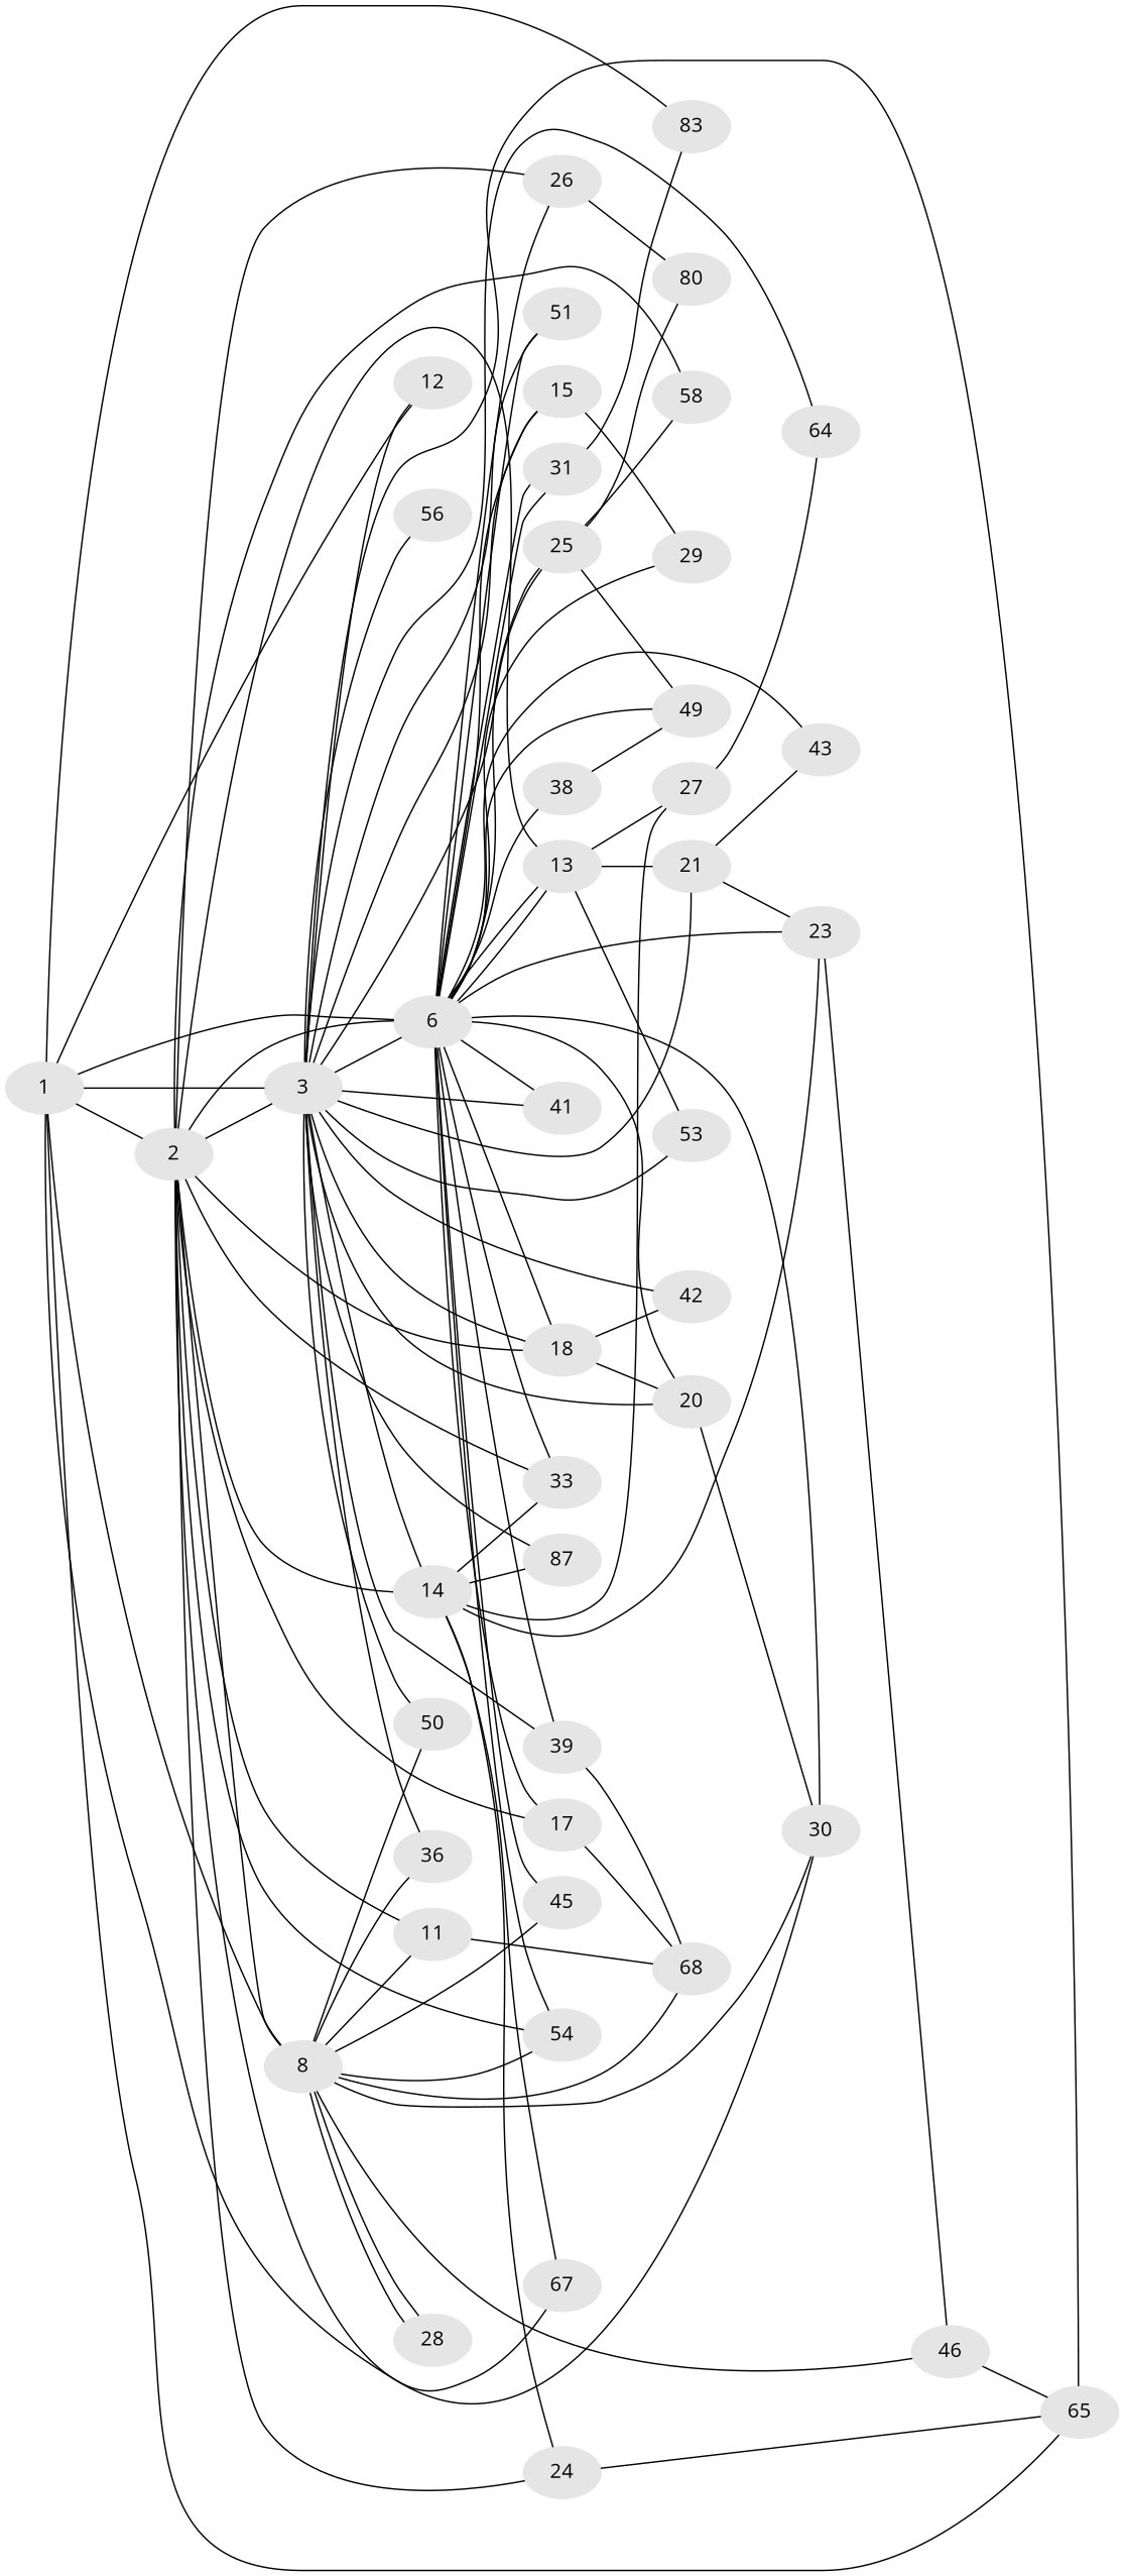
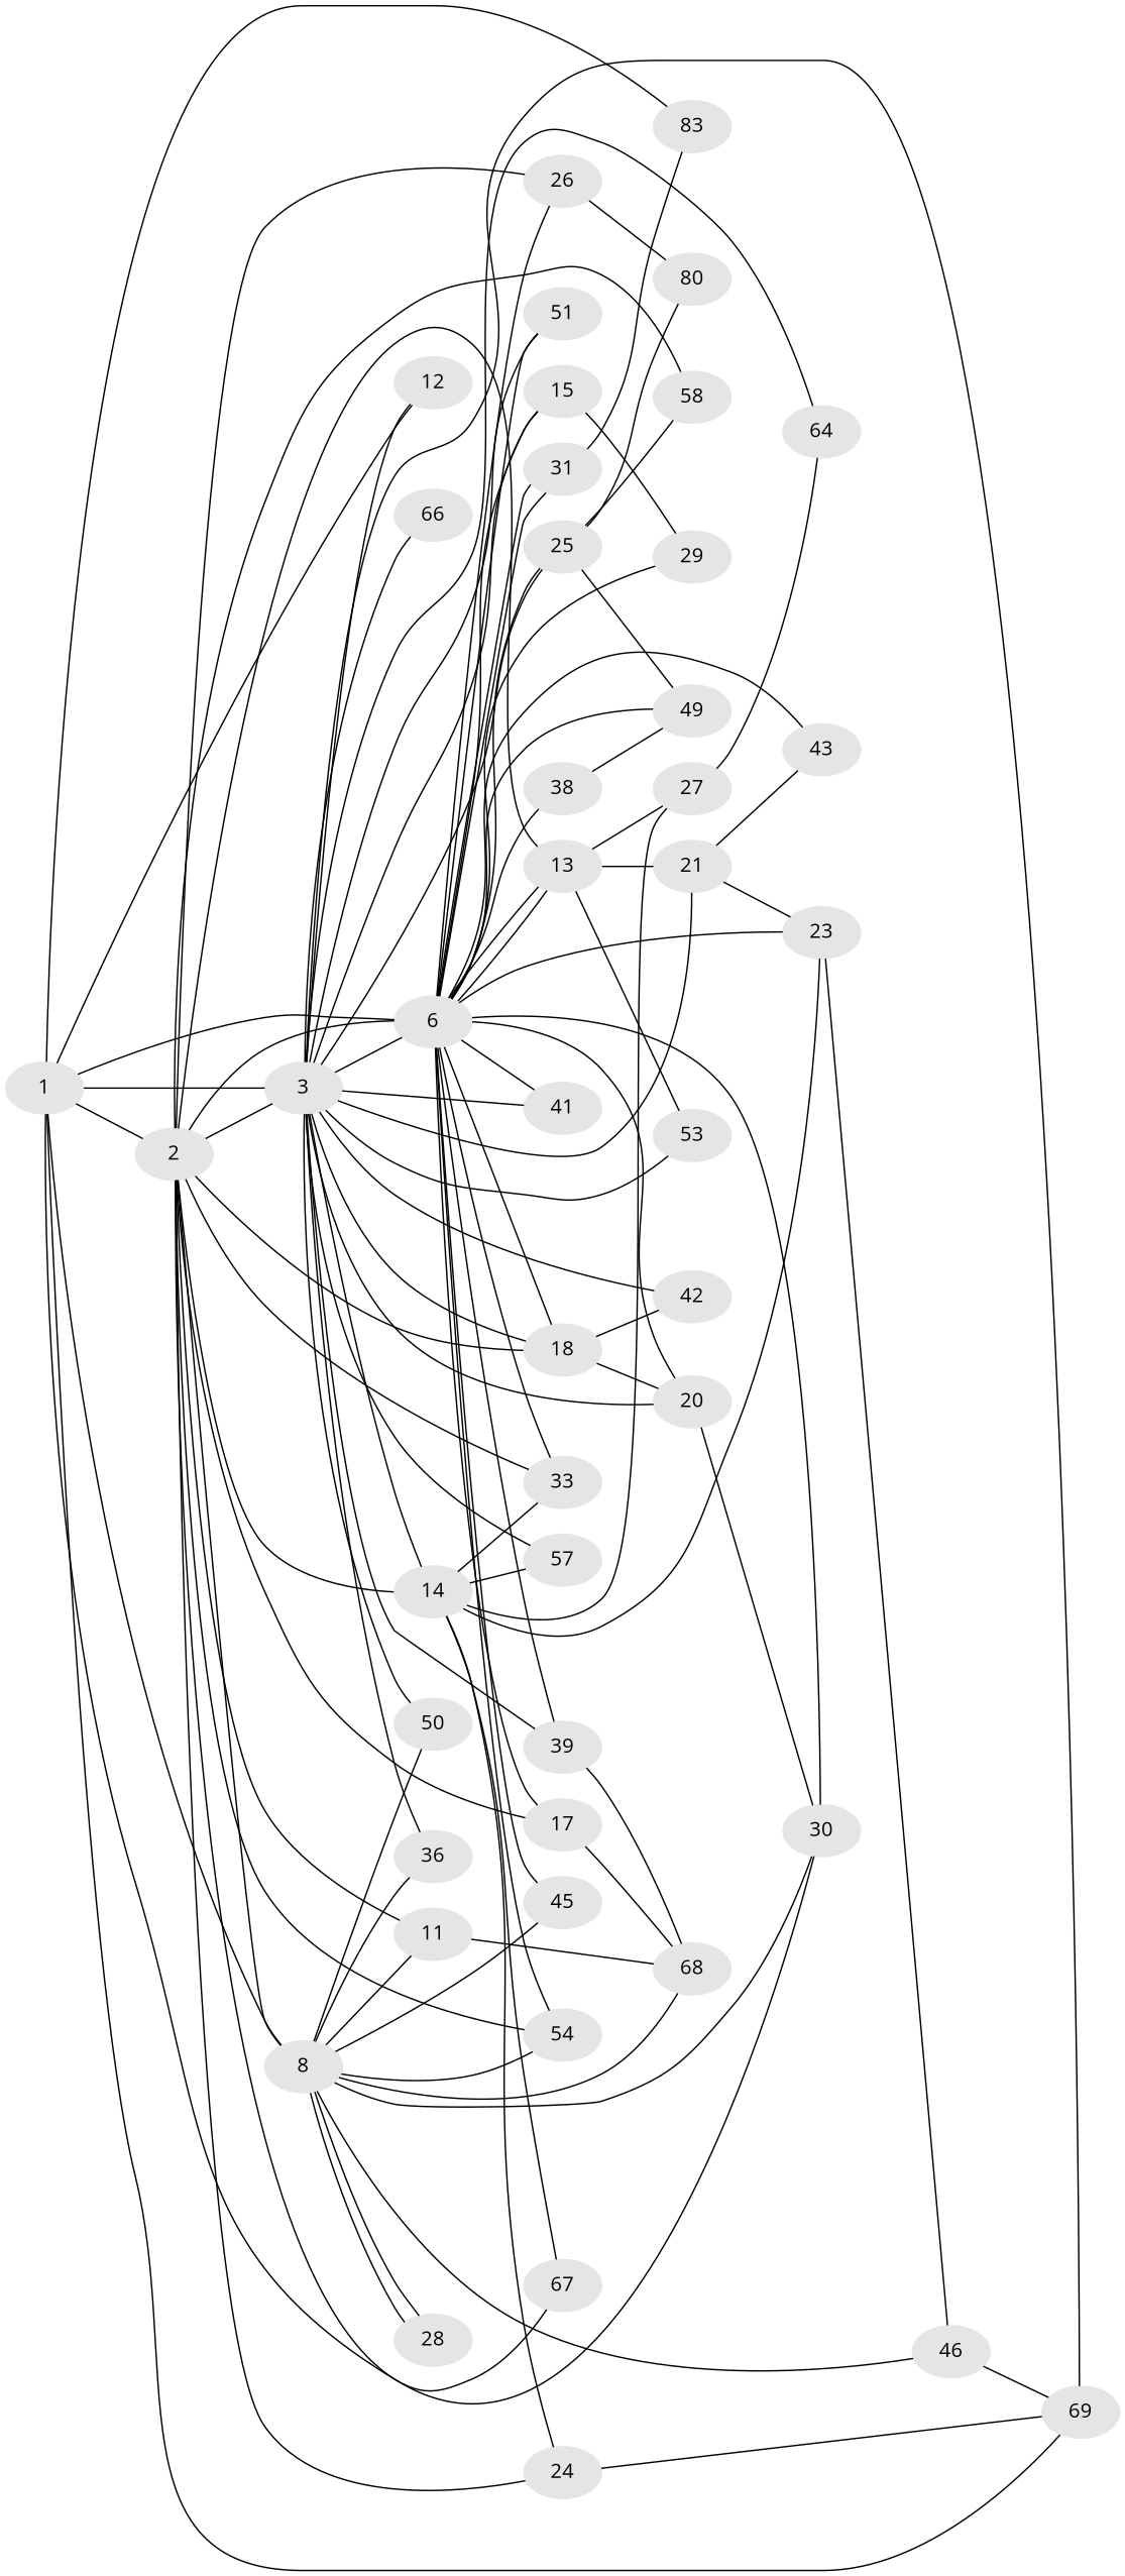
  graph {
    fontname="Open Sans"
    rankdir=LR
    node [color=gray90 fontname="Open Sans" style=filled]
    edge [fontname="Open Sans"]
    2 [super="+44+79+90+76+88+55"]
    3 [super="+5+10+4"]
    6 [super="+9+59+63+75+34+19+7+22"]
    8 [super="+37"]
    11
    13
    14
    17
    18
    24
    26
    30 [super="+62+32"]
    33 [super="+47"]
    54
    58
    1
    12
    n18 [label=67]
-   65 [super="+91+92"]
+   65 [super="+91+92" label=69]
    83
    15 [super="+48"]
    20
    21 [super="+60"]
    25 [super="+70"]
    36
    39
    41
    42
    50
    51
    53
-   56
-   57 [label=87]
+   56 [label=66]
+   57
    64
    23 [super="+40"]
    29
    31
    38
    43
    45
    49
    28
    46
    68 [super="+73+71+82"]
    27
    80
    2 -- 3 [weight=4]
    2 -- 6 [weight=6]
    2 -- 8 [weight=3]
    2 -- 11 [weight=2]
    2 -- 13
    2 -- 14
    2 -- 17
    2 -- 18
    2 -- 24
    2 -- 26
    2 -- 30
    2 -- 33
    2 -- 54
    2 -- 58
    3 -- 6 [weight=17]
    3 -- 14
    3 -- 18 [weight=2]
    3 -- 12
    3 -- 65
    3 -- 15
    3 -- 20
    3 -- 21 [weight=2]
    3 -- 25 [weight=2]
    3 -- 36
    3 -- 39 [weight=2]
    3 -- 41
    3 -- 42
    3 -- 50
    3 -- 51
    3 -- 53
    3 -- 56 [weight=2]
    3 -- 57
    3 -- 64
    6 -- 13
    6 -- 13
    6 -- 17 [weight=2]
    6 -- 18
    6 -- 26
    6 -- 30
    6 -- 33
    6 -- 54
    6 -- 15 [weight=2]
    6 -- 20
    6 -- 25
    6 -- 39 [weight=7]
    6 -- 41
    6 -- 51
    6 -- 23 [weight=2]
    6 -- 29
    6 -- 31
    6 -- 31
    6 -- 38 [weight=2]
    6 -- 43
    6 -- 45
    6 -- 49
    8 -- 11
    8 -- 30
    8 -- 54
    8 -- 36
    8 -- 50
    8 -- 45
    8 -- 28
    8 -- 28
    8 -- 46
    8 -- 68 [weight=2]
    11 -- 68
    13 -- 21
    13 -- 53
    13 -- 27
    14 -- 24
    14 -- 33
    14 -- n18
    14 -- 57
    14 -- 23
    14 -- 27
    17 -- 68
    18 -- 20
    18 -- 42
    24 -- 65
    26 -- 80
    1 -- 2
    1 -- 3 [weight=4]
    1 -- 6 [weight=3]
    1 -- 8
    1 -- 12
    1 -- n18
    1 -- 65
    1 -- 83
    15 -- 29
    20 -- 30
    21 -- 23
    21 -- 43
    25 -- 58
    25 -- 49
    25 -- 80
    39 -- 68
    23 -- 46
    31 -- 83
    38 -- 49
    46 -- 65
    27 -- 64
  }
